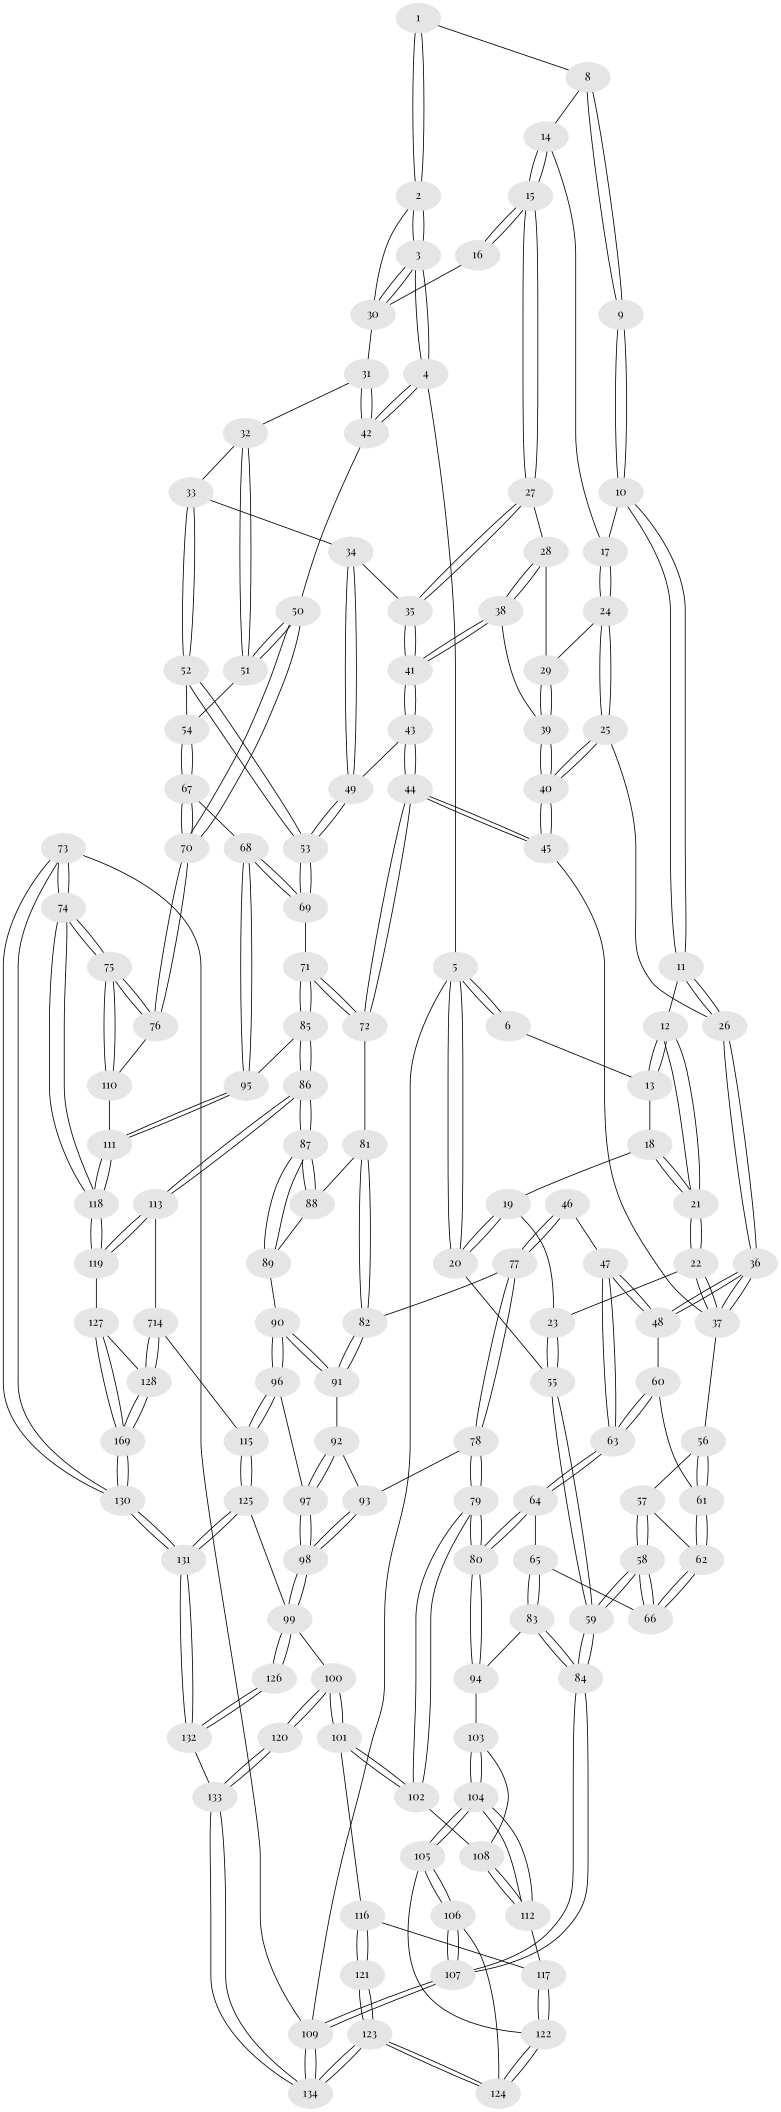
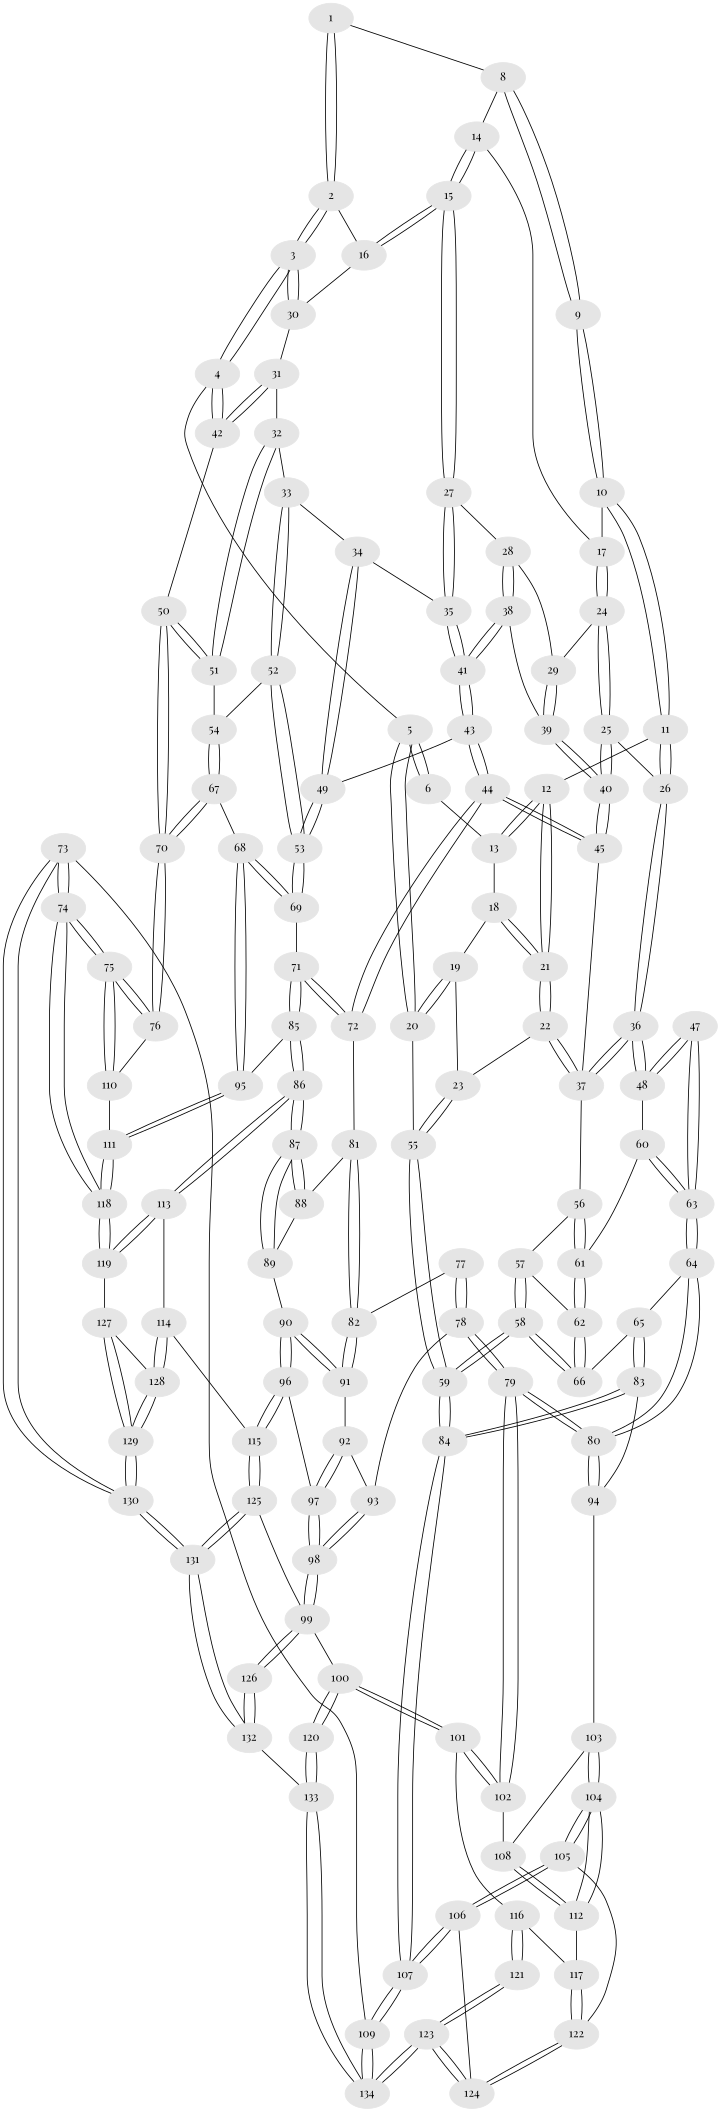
  graph {
    fontname="Playfair Display"
    node [color=gray90 fontname="Playfair Display" style=filled]
    edge [fontname="Playfair Display"]
    1
    2
    8
    3
    16
    9
    14
    4
    30
    5
    42
    31
    6
    20
    109
    50
    73
    74
    130
    13
    55
    134
    18
    10
    17
    15
    11
    12
    26
    24
    21
    36
    22
    19
    27
    28
    35
    25
    29
    23
    59
    37
    56
    40
    39
    45
    48
    38
    41
    32
    33
    51
    34
    52
    54
    49
    53
    43
    60
    57
    61
    44
    70
    72
    81
-   46
    47
    77
    63
    78
    82
    64
    69
    76
    67
    71
    68
    84
    58
    62
    66
    107
    65
    80
    83
    94
    95
    111
    85
    110
    86
    88
    75
    118
    131
    119
    79
    93
    91
    102
    98
    108
    103
    89
    92
    87
    113
-   114 [label=714]
+   114
    90
    96
    97
    115
    99
    104
    125
    100
    126
    101
    120
    132
    116
    133
    117
    121
    112
    105
    106
    122
    124
    128
    127
-   129 [label=169]
+   129
    123
    1 -- 2
    1 -- 2
    1 -- 8
    2 -- 3
    2 -- 3
-   2 -- 30
+   2 -- 16
    8 -- 9
    8 -- 9
    8 -- 14
    3 -- 4
    3 -- 4
    3 -- 30
    3 -- 30
    16 -- 30
    9 -- 10
    9 -- 10
    14 -- 17
    14 -- 15
    14 -- 15
    4 -- 5
    4 -- 42
    4 -- 42
    30 -- 31
    5 -- 6
    5 -- 6
    5 -- 20
    5 -- 20
-   5 -- 109
    42 -- 50
    31 -- 42
    31 -- 42
    31 -- 32
    6 -- 13
    20 -- 55
    109 -- 134
    109 -- 134
    50 -- 51
    50 -- 51
    50 -- 70
    50 -- 70
    73 -- 109
    73 -- 74
    73 -- 74
    73 -- 130
    73 -- 130
    74 -- 75
    74 -- 75
    74 -- 118
    74 -- 118
    130 -- 131
    130 -- 131
    13 -- 18
    55 -- 59
    55 -- 59
    18 -- 21
    18 -- 21
    18 -- 19
    10 -- 17
    10 -- 11
    10 -- 11
    17 -- 24
    17 -- 24
    15 -- 16
    15 -- 16
    15 -- 27
    15 -- 27
    11 -- 12
    11 -- 26
    11 -- 26
    12 -- 13
    12 -- 13
    12 -- 21
    12 -- 21
    26 -- 36
    26 -- 36
    24 -- 25
    24 -- 25
    24 -- 29
    21 -- 22
    21 -- 22
    36 -- 37
    36 -- 37
    36 -- 48
    36 -- 48
    22 -- 23
    22 -- 37
    22 -- 37
    19 -- 20
    19 -- 20
    19 -- 23
    27 -- 28
    27 -- 35
    27 -- 35
    28 -- 29
    28 -- 38
    28 -- 38
    35 -- 41
    35 -- 41
    25 -- 26
    25 -- 40
    25 -- 40
    29 -- 39
    29 -- 39
    23 -- 55
    23 -- 55
    59 -- 84
    59 -- 84
    37 -- 56
    56 -- 57
    56 -- 61
    56 -- 61
    40 -- 45
    40 -- 45
    39 -- 40
    39 -- 40
    45 -- 37
    48 -- 60
    38 -- 39
    38 -- 41
    38 -- 41
    41 -- 43
    41 -- 43
    32 -- 33
    32 -- 51
    32 -- 51
    33 -- 34
    33 -- 52
    33 -- 52
    51 -- 54
    34 -- 35
    34 -- 49
    34 -- 49
    52 -- 54
    52 -- 53
    52 -- 53
    54 -- 67
    54 -- 67
    49 -- 53
    49 -- 53
    53 -- 69
    53 -- 69
    43 -- 49
    43 -- 44
    43 -- 44
    60 -- 61
    60 -- 63
    60 -- 63
    57 -- 58
    57 -- 58
    57 -- 62
    61 -- 62
    61 -- 62
    44 -- 45
    44 -- 45
    44 -- 72
    44 -- 72
    70 -- 76
    70 -- 76
    72 -- 81
    81 -- 82
    81 -- 82
    81 -- 88
-   46 -- 47
-   46 -- 77
-   46 -- 77
    47 -- 48
    47 -- 48
    47 -- 63
    47 -- 63
    77 -- 78
    77 -- 78
    77 -- 82
    63 -- 64
    63 -- 64
    78 -- 79
    78 -- 79
    78 -- 93
    82 -- 91
    82 -- 91
    64 -- 65
    64 -- 80
    64 -- 80
    69 -- 71
    76 -- 110
    67 -- 70
    67 -- 70
    67 -- 68
    71 -- 72
    71 -- 72
    71 -- 85
    71 -- 85
    68 -- 69
    68 -- 69
    68 -- 95
    68 -- 95
    84 -- 107
    84 -- 107
    58 -- 59
    58 -- 59
    58 -- 66
    58 -- 66
    62 -- 66
    62 -- 66
    107 -- 109
    107 -- 109
    65 -- 66
    65 -- 83
    65 -- 83
    80 -- 94
    80 -- 94
    83 -- 84
    83 -- 84
    83 -- 94
    94 -- 103
    95 -- 111
    95 -- 111
    111 -- 118
    111 -- 118
    85 -- 95
    85 -- 86
    85 -- 86
    110 -- 111
    86 -- 87
    86 -- 87
    86 -- 113
    86 -- 113
    88 -- 89
    75 -- 76
    75 -- 76
    75 -- 110
    75 -- 110
    118 -- 119
    118 -- 119
    131 -- 132
    131 -- 132
    119 -- 127
    79 -- 80
    79 -- 80
    79 -- 102
    79 -- 102
    93 -- 98
    93 -- 98
    91 -- 92
    102 -- 108
    98 -- 99
    98 -- 99
    108 -- 112
    108 -- 112
    103 -- 108
    103 -- 104
    103 -- 104
    89 -- 90
    92 -- 93
    92 -- 97
    92 -- 97
    87 -- 88
    87 -- 88
    87 -- 89
    87 -- 89
    113 -- 119
    113 -- 119
    113 -- 114
    114 -- 115
    114 -- 128
    114 -- 128
    90 -- 91
    90 -- 91
    90 -- 96
    90 -- 96
    96 -- 97
    96 -- 115
    96 -- 115
    97 -- 98
    97 -- 98
    115 -- 125
    115 -- 125
    99 -- 100
    99 -- 126
    99 -- 126
    104 -- 112
    104 -- 112
    104 -- 105
    104 -- 105
    125 -- 131
    125 -- 131
    125 -- 99
    100 -- 101
    100 -- 101
    100 -- 120
    100 -- 120
    126 -- 132
    126 -- 132
    101 -- 102
    101 -- 102
    101 -- 116
    120 -- 133
    120 -- 133
    132 -- 133
    116 -- 117
    116 -- 121
    116 -- 121
    133 -- 134
    133 -- 134
    117 -- 122
    117 -- 122
    121 -- 123
    121 -- 123
    112 -- 117
    105 -- 106
    105 -- 106
    105 -- 122
    106 -- 107
    106 -- 107
    106 -- 124
    122 -- 124
    122 -- 124
    128 -- 129
    128 -- 129
    127 -- 128
    127 -- 129
    127 -- 129
    129 -- 130
    129 -- 130
    123 -- 134
    123 -- 134
    123 -- 124
    123 -- 124
  }
